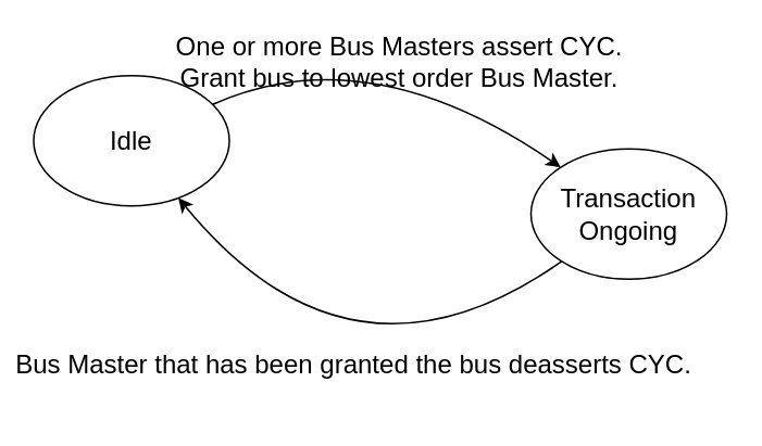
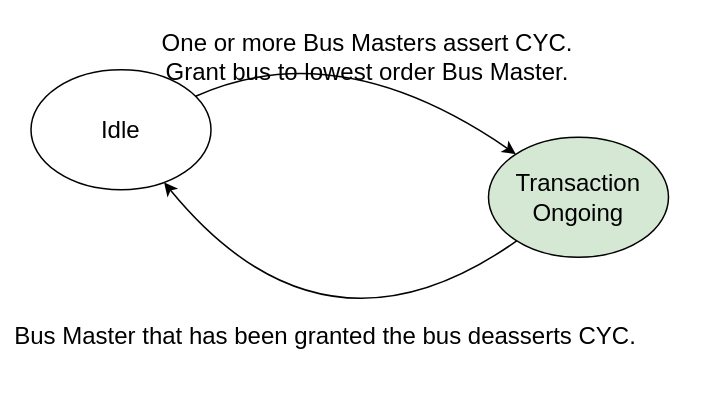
  <mxCell id="0" />
  <mxCell id="1" parent="0" />
  <mxCell id="2" value="Idle" style="ellipse;whiteSpace=wrap;html=1;fontSize=16;" vertex="1" parent="1"><mxGeometry x="20" y="45" width="120" height="80" as="geometry" /></mxCell>
- <mxCell id="3" value="Transaction Ongoing" style="ellipse;whiteSpace=wrap;html=1;fontSize=16;" vertex="1" parent="1"><mxGeometry x="325" y="90" width="120" height="80" as="geometry" /></mxCell>
+ <mxCell id="3" value="Transaction Ongoing" style="ellipse;whiteSpace=wrap;html=1;fontSize=16;fillColor=#d5e8d4;" vertex="1" parent="1"><mxGeometry x="325" y="90" width="120" height="80" as="geometry" /></mxCell>
  <mxCell id="4" value="Bus Master that has been granted the bus deasserts CYC." style="endArrow=classic;html=1;rounded=0;fontSize=16;curved=1;" edge="1" parent="1" source="3" target="2"><mxGeometry x="-0.132" y="-22" width="50" height="50" relative="1" as="geometry"><mxPoint x="235" y="370" as="sourcePoint" /><mxPoint x="285" y="320" as="targetPoint" /><Array as="points"><mxPoint x="215" y="250" /></Array><mxPoint as="offset" /></mxGeometry></mxCell>
  <mxCell id="5" value="&#10;&lt;span style=&quot;color: rgb(0, 0, 0); font-family: Helvetica; font-size: 16px; font-style: normal; font-variant-ligatures: normal; font-variant-caps: normal; font-weight: 400; letter-spacing: normal; orphans: 2; text-align: center; text-indent: 0px; text-transform: none; widows: 2; word-spacing: 0px; -webkit-text-stroke-width: 0px; text-decoration-thickness: initial; text-decoration-style: initial; text-decoration-color: initial; float: none; display: inline !important;&quot;&gt;One or more Bus Masters assert CYC.&lt;/span&gt;&lt;br style=&quot;color: rgb(0, 0, 0); font-family: Helvetica; font-size: 16px; font-style: normal; font-variant-ligatures: normal; font-variant-caps: normal; font-weight: 400; letter-spacing: normal; orphans: 2; text-align: center; text-indent: 0px; text-transform: none; widows: 2; word-spacing: 0px; -webkit-text-stroke-width: 0px; text-decoration-thickness: initial; text-decoration-style: initial; text-decoration-color: initial;&quot;&gt;&lt;span style=&quot;color: rgb(0, 0, 0); font-family: Helvetica; font-size: 16px; font-style: normal; font-variant-ligatures: normal; font-variant-caps: normal; font-weight: 400; letter-spacing: normal; orphans: 2; text-align: center; text-indent: 0px; text-transform: none; widows: 2; word-spacing: 0px; -webkit-text-stroke-width: 0px; text-decoration-thickness: initial; text-decoration-style: initial; text-decoration-color: initial; float: none; display: inline !important;&quot;&gt;Grant bus to lowest order Bus Master.&lt;/span&gt;&#10;&#10;" style="endArrow=classic;html=1;rounded=0;fontSize=16;curved=1;labelBackgroundColor=none;" edge="1" parent="1" source="2" target="3"><mxGeometry x="0.091" y="-11" width="50" height="50" relative="1" as="geometry"><mxPoint x="175" y="110" as="sourcePoint" /><mxPoint x="225" y="60" as="targetPoint" /><Array as="points"><mxPoint x="225" y="20" /></Array><mxPoint as="offset" /></mxGeometry></mxCell>
